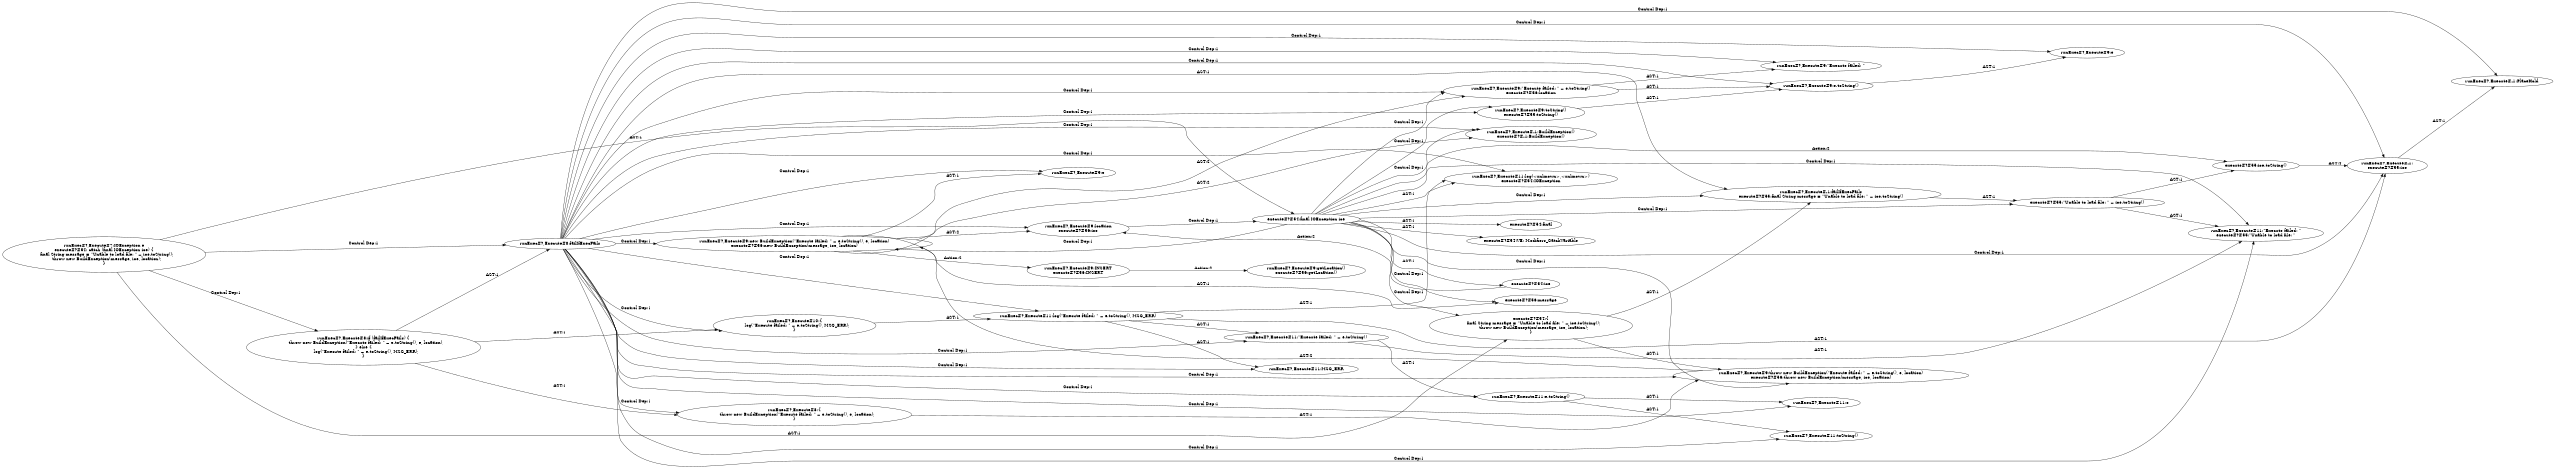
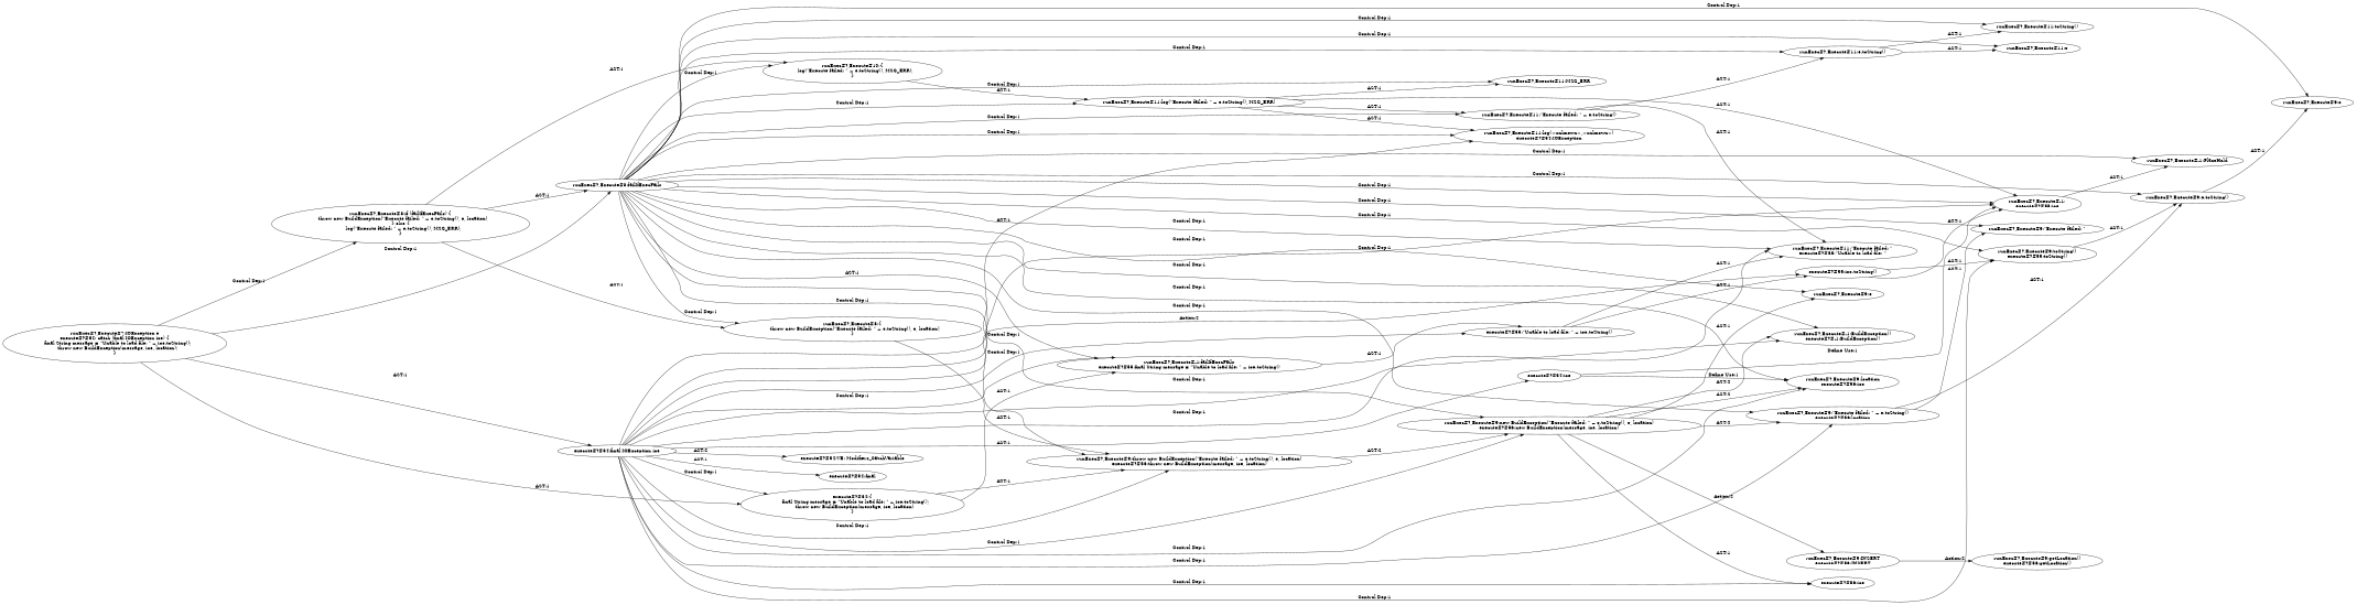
  digraph {
    rankdir=LR
    node [shape=ellipse]
    n1 [label="runExec#?,Execute#9:INSERT\nexecute#?#56:INSERT"]
    n2 [label="runExec#?,Execute#9:getLocation()\nexecute#?#56:getLocation()"]
    n3 [label="runExec#?,Execute#9:new BuildException(\"Execute failed: \" + e.toString(), e, location)\nexecute#?#56:new BuildException(message, ioe, location)"]
    n4 [label="runExec#?,Execute#-1:BuildException()\nexecute#?#-1:BuildException()"]
    n5 [label="runExec#?,Execute#9:\"Execute failed: \" + e.toString()\nexecute#?#56:location"]
    n6 [label="runExec#?,Execute#9:e"]
    n7 [label="runExec#?,Execute#9:location\nexecute#?#56:ioe"]
-   n8 [label="execute#?#56:message"]
+   n8 [label="execute#?#56:ioe"]
    n9 [label="runExec#?,Execute#9:\"Execute failed: \""]
    n10 [label="runExec#?,Execute#9:e.toString()"]
    n11 [label="runExec#?,Execute#8:failIfExecFails"]
    n12 [label="runExec#?,Execute#-1:failIfExecFails\nexecute#?#55:final String message = \"Unable to load file: \" + ioe.toString()"]
    n13 [label="runExec#?,Execute#8:\{\n    throw new BuildException(\"Execute failed: \" + e.toString(), e, location);\n\}"]
    n14 [label="runExec#?,Execute#9:throw new BuildException(\"Execute failed: \" + e.toString(), e, location)\nexecute#?#56:throw new BuildException(message, ioe, location)"]
    n15 [label="runExec#?,Execute#9:toString()\nexecute#?#55:toString()"]
    n16 [label="runExec#?,Execute#9:e"]
    n17 [label="runExec#?,Execute#10:\{\n    log(\"Execute failed: \" + e.toString(), MSG_ERR);\n\}"]
    n18 [label="runExec#?,Execute#11:log(\"Execute failed: \" + e.toString(), MSG_ERR)"]
    n19 [label="runExec#?,Execute#11:log(<unknown>,<unknown>)\nexecute#?#54:IOException"]
    n20 [label="runExec#?,Execute#-1:\nexecute#?#55:ioe"]
    n21 [label="runExec#?,Execute#-1:PlaceHold"]
    n22 [label="runExec#?,Execute#11:\"Execute failed: \" + e.toString()"]
    n23 [label="runExec#?,Execute#11:\"Execute failed: \"\nexecute#?#55:\"Unable to load file: \""]
    n24 [label="runExec#?,Execute#11:e.toString()"]
    n25 [label="runExec#?,Execute#11:toString()"]
    n26 [label="runExec#?,Execute#11:e"]
    n27 [label="runExec#?,Execute#11:MSG_ERR"]
    n28 [label="execute#?#55:\"Unable to load file: \" + ioe.toString()"]
    n29 [label="runExec#?,Execute#7:IOException e\nexecute#?#54: catch (final IOException ioe) \{\n    final String message = \"Unable to load file: \" + ioe.toString();\n    throw new BuildException(message, ioe, location);\n\}"]
    n30 [label="runExec#?,Execute#8:if (failIfExecFails) \{\n    throw new BuildException(\"Execute failed: \" + e.toString(), e, location);\n\} else \{\n    log(\"Execute failed: \" + e.toString(), MSG_ERR);\n\}"]
    n31 [label="execute#?#54:final IOException ioe"]
    n32 [label="execute#?#54:\{\n    final String message = \"Unable to load file: \" + ioe.toString();\n    throw new BuildException(message, ioe, location);\n\}"]
    n33 [label="execute#?#54:VE: Modifiers_CatchVariable"]
    n34 [label="execute#?#54:ioe"]
    n35 [label="execute#?#54:final"]
    n36 [label="execute#?#55:ioe.toString()"]
    n1 -> n2 [label="Action:2"]
    n3 -> n1 [label="Action:2"]
    n3 -> n4 [label="AST:2"]
    n3 -> n5 [label="AST:2"]
    n3 -> n6 [label="AST:1"]
    n3 -> n7 [label="AST:2"]
    n3 -> n8 [label="AST:1"]
    n5 -> n9 [label="AST:1"]
    n5 -> n10 [label="AST:1"]
    n10 -> n16 [label="AST:1"]
    n11 -> n3 [label="Control Dep:1"]
    n11 -> n4 [label="Control Dep:1"]
    n11 -> n5 [label="Control Dep:1"]
    n11 -> n6 [label="Control Dep:1"]
    n11 -> n7 [label="Control Dep:1"]
    n11 -> n9 [label="Control Dep:1"]
    n11 -> n10 [label="Control Dep:1"]
    n11 -> n12 [label="AST:1"]
    n11 -> n13 [label="Control Dep:1"]
    n11 -> n14 [label="Control Dep:1"]
    n11 -> n15 [label="Control Dep:1"]
    n11 -> n16 [label="Control Dep:1"]
    n11 -> n17 [label="Control Dep:1"]
    n11 -> n18 [label="Control Dep:1"]
    n11 -> n19 [label="Control Dep:1"]
    n11 -> n20 [label="Control Dep:1"]
    n11 -> n21 [label="Control Dep:1"]
    n11 -> n22 [label="Control Dep:1"]
    n11 -> n23 [label="Control Dep:1"]
    n11 -> n24 [label="Control Dep:1"]
    n11 -> n25 [label="Control Dep:1"]
    n11 -> n26 [label="Control Dep:1"]
    n11 -> n27 [label="Control Dep:1"]
    n12 -> n28 [label="AST:1"]
    n13 -> n14 [label="AST:1"]
    n14 -> n3 [label="AST:2"]
    n15 -> n10 [label="AST:1"]
    n17 -> n18 [label="AST:1"]
    n18 -> n19 [label="AST:1"]
    n18 -> n20 [label="AST:1"]
    n18 -> n22 [label="AST:1"]
    n18 -> n27 [label="AST:1"]
    n20 -> n21 [label="AST:1"]
    n22 -> n23 [label="AST:1"]
    n22 -> n24 [label="AST:1"]
    n24 -> n25 [label="AST:1"]
    n24 -> n26 [label="AST:1"]
    n28 -> n23 [label="AST:1"]
    n28 -> n36 [label="AST:1"]
    n29 -> n11 [label="Control Dep:1"]
    n29 -> n30 [label="Control Dep:1"]
    n29 -> n31 [label="AST:1"]
    n29 -> n32 [label="AST:1"]
    n30 -> n11 [label="AST:1"]
    n30 -> n13 [label="AST:1"]
    n30 -> n17 [label="AST:1"]
    n31 -> n3 [label="Control Dep:1"]
    n31 -> n4 [label="Control Dep:1"]
    n31 -> n5 [label="Control Dep:1"]
-   n7 -> n31 [label="Control Dep:1"]
+   n31 -> n7 [label="Control Dep:1"]
    n31 -> n8 [label="Control Dep:1"]
    n31 -> n12 [label="Control Dep:1"]
    n31 -> n14 [label="Control Dep:1"]
    n31 -> n15 [label="Control Dep:1"]
    n31 -> n19 [label="AST:1"]
    n31 -> n20 [label="Control Dep:1"]
    n31 -> n23 [label="Control Dep:1"]
    n31 -> n28 [label="Control Dep:1"]
    n31 -> n32 [label="Control Dep:1"]
-   n31 -> n33 [label="AST:1"]
+   n31 -> n33 [label="AST:2"]
    n31 -> n34 [label="AST:1"]
    n31 -> n35 [label="AST:1"]
    n31 -> n36 [label="Action:2"]
    n32 -> n12 [label="AST:1"]
    n32 -> n14 [label="AST:1"]
-   n34 -> n7 [label="Action:2"]
-   n36 -> n20 [label="AST:4"]
+   n34 -> n7 [label="Define Use:1"]
+   n34 -> n20 [label="Define Use:1"]
+   n36 -> n15 [label="AST:1"]
+   n36 -> n20 [label="AST:1"]
  }
